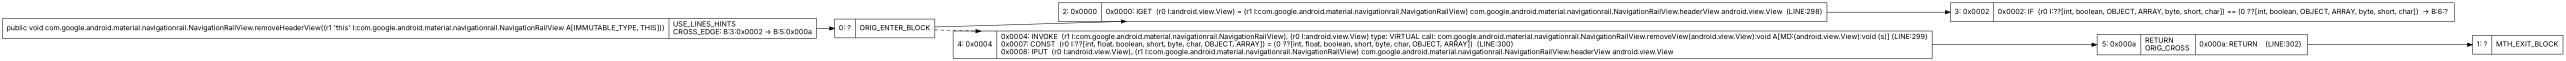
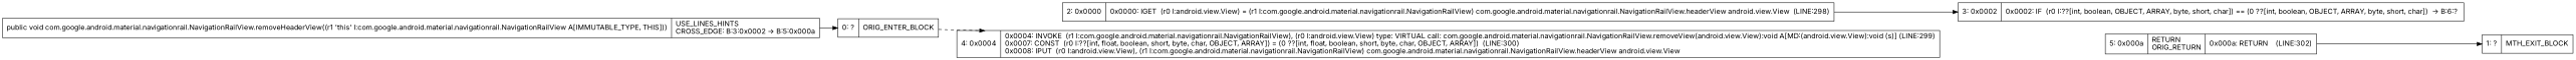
  digraph {
    fontname=Inter
    rankdir=LR
    node [fontname=Inter shape=record]
    edge [fontname=Inter]
    n1 [label="{0\:\ ?|ORIG_ENTER_BLOCK\l}"]
    n2 [label="{2\:\ 0x0000|0x0000: IGET  (r0 I:android.view.View) = (r1 I:com.google.android.material.navigationrail.NavigationRailView) com.google.android.material.navigationrail.NavigationRailView.headerView android.view.View  (LINE:298)\l}"]
    n3 [label="{4\:\ 0x0004|0x0004: INVOKE  (r1 I:com.google.android.material.navigationrail.NavigationRailView), (r0 I:android.view.View) type: VIRTUAL call: com.google.android.material.navigationrail.NavigationRailView.removeView(android.view.View):void A[MD:(android.view.View):void (s)] (LINE:299)\l0x0007: CONST  (r0 I:??[int, float, boolean, short, byte, char, OBJECT, ARRAY]) = (0 ??[int, float, boolean, short, byte, char, OBJECT, ARRAY])  (LINE:300)\l0x0008: IPUT  (r0 I:android.view.View), (r1 I:com.google.android.material.navigationrail.NavigationRailView) com.google.android.material.navigationrail.NavigationRailView.headerView android.view.View \l}"]
    n4 [label="{3\:\ 0x0002|0x0002: IF  (r0 I:??[int, boolean, OBJECT, ARRAY, byte, short, char]) == (0 ??[int, boolean, OBJECT, ARRAY, byte, short, char])  \-\> B:6:? \l}"]
-   n5 [label="{5\:\ 0x000a|RETURN\lORIG_CROSS\l|0x000a: RETURN    (LINE:302)\l}"]
+   n5 [label="{5\:\ 0x000a|RETURN\lORIG_RETURN\l|0x000a: RETURN    (LINE:302)\l}"]
    n6 [label="{1\:\ ?|MTH_EXIT_BLOCK\l}"]
    n7 [label="{public void com.google.android.material.navigationrail.NavigationRailView.removeHeaderView((r1 'this' I:com.google.android.material.navigationrail.NavigationRailView A[IMMUTABLE_TYPE, THIS]))  | USE_LINES_HINTS\lCROSS_EDGE: B:3:0x0002 \-\> B:5:0x000a\l}"]
-   n1 -> n2
    n1 -> n3 [style=dashed]
    n2 -> n4
-   n3 -> n5
    n5 -> n6
    n7 -> n1
  }
